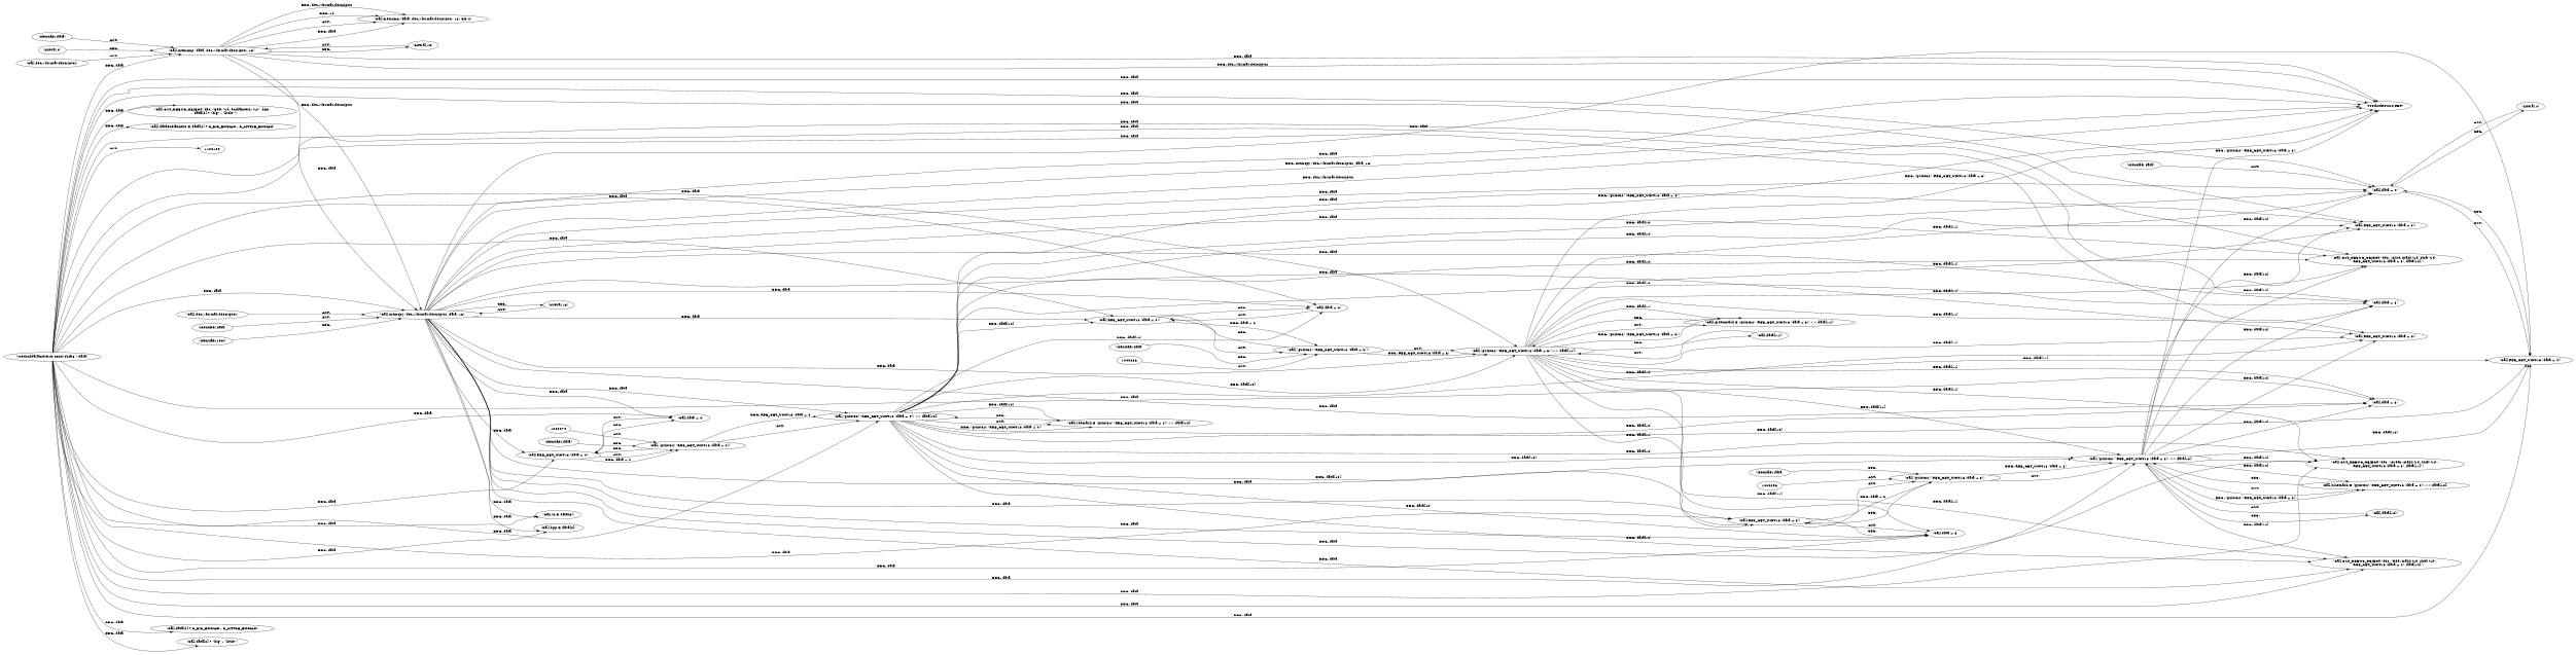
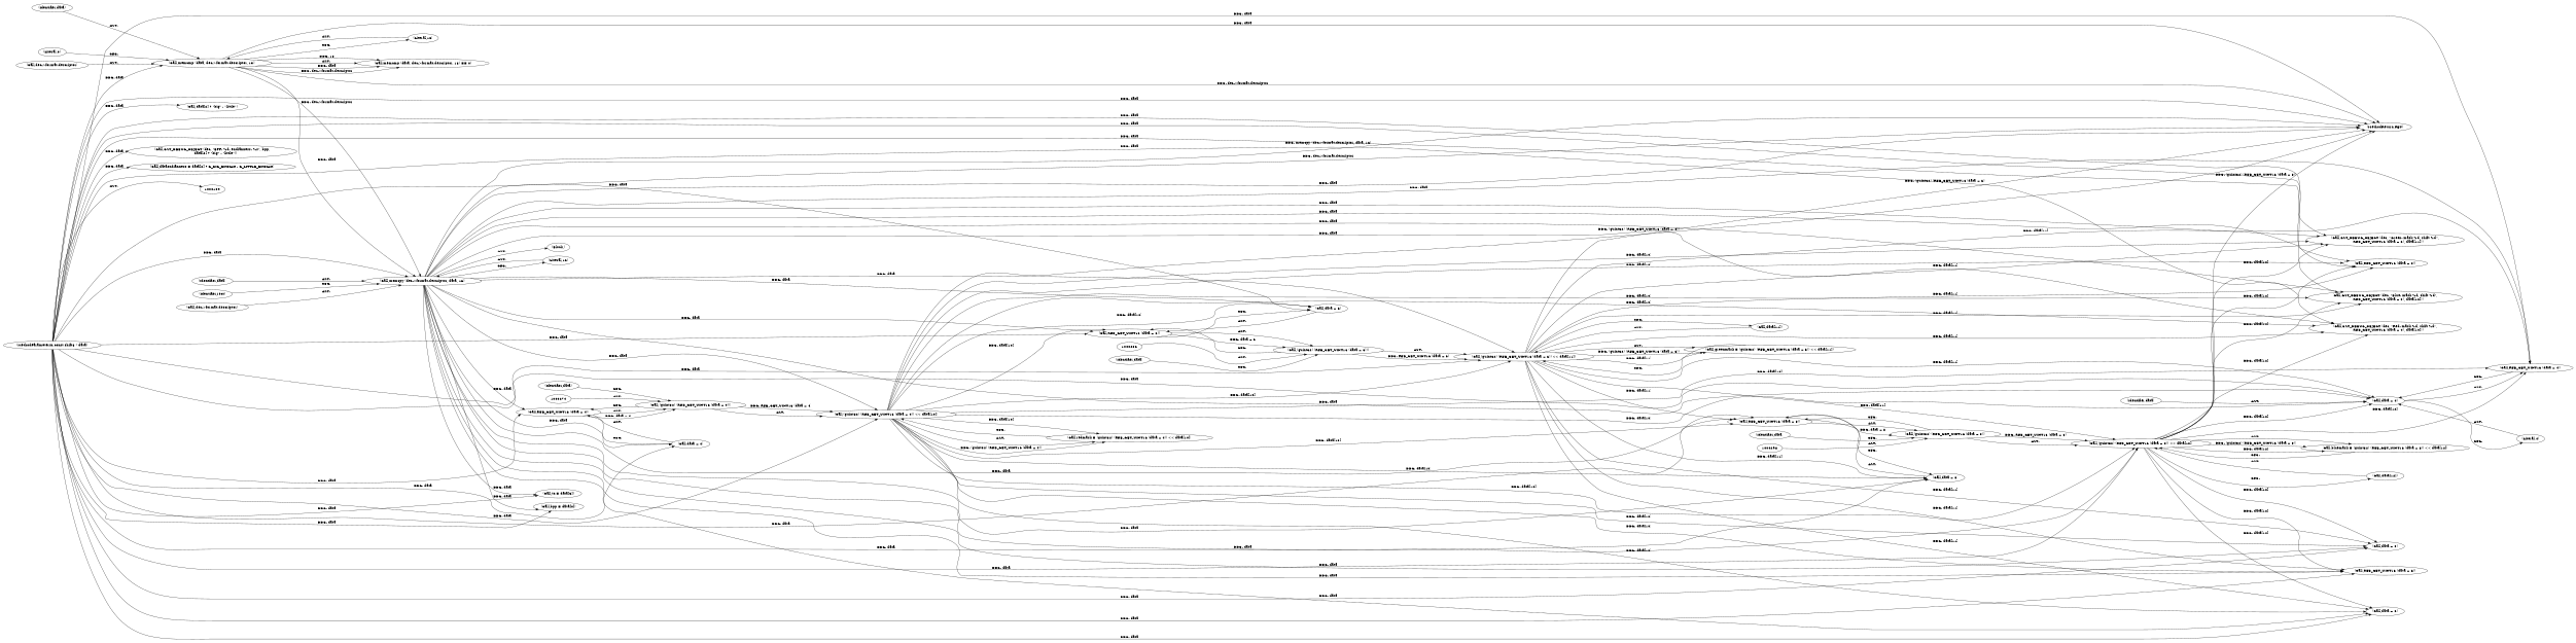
  digraph {
    rankdir=LR
    n1 [label="(Call,data + 4)"]
    n2 [label="(Call,RFB_GET_UINT16 (data + 4))"]
    n3 [label="(Literal,4)"]
    n4 [label="(Call,(guint32) (RFB_GET_UINT16 (data + 6)) << data[11])"]
    n5 [label="(Call,(guint32) (RFB_GET_UINT16 (data + 8)) << data[12])"]
    n6 [label="(Call,RFB_GET_UINT16 (data + 8))"]
    n7 [label="(Call,GST_DEBUG_OBJECT (dec, \"Blue: mask %d, shift %d\",\n      RFB_GET_UINT16 (data + 8), data[12]))"]
    n8 [label="(Call,data + 8)"]
    n9 [label="(Call,greenmask = (guint32) (RFB_GET_UINT16 (data + 6)) << data[11])"]
    n10 [label="(Call,RFB_GET_UINT16 (data + 6))"]
    n11 [label="(MethodReturn,RET)"]
    n12 [label="(Call,data + 8)"]
    n13 [label="(Call,data[11])"]
    n14 [label="(Call,GST_DEBUG_OBJECT (dec, \"Red: mask %d, shift %d\",\n      RFB_GET_UINT16 (data + 4), data[10]))"]
    n15 [label="(Call,RFB_GET_UINT16 (data + 8))"]
    n16 [label="(Call,data + 6)"]
    n17 [label="(Call,GST_DEBUG_OBJECT (dec, \"Green: mask %d, shift %d\",\n      RFB_GET_UINT16 (data + 6), data[11]))"]
    n18 [label="(Call,data[12])"]
    n19 [label="(Call,bluemask = (guint32) (RFB_GET_UINT16 (data + 8)) << data[12])"]
    n20 [label="(Call,(guint32) (RFB_GET_UINT16 (data + 8)))"]
    n21 [label="(Call,(guint32) (RFB_GET_UINT16 (data + 6)))"]
    n22 [label="(Call,RFB_GET_UINT16 (data + 6))"]
    n23 [label="(Call,data + 6)"]
    n24 [label="(Call,(guint32) (RFB_GET_UINT16 (data + 4)) << data[10])"]
    n25 [label="(Call,redmask = (guint32) (RFB_GET_UINT16 (data + 4)) << data[10])"]
    n26 [label="(Call,(guint32) (RFB_GET_UINT16 (data + 4)))"]
    n27 [label="(Call,RFB_GET_UINT16 (data + 4))"]
    n28 [label="(Call,data + 4)"]
    n29 [label="(Call,memcpy (dec->format.descriptor, data, 16))"]
    n30 [label="(Literal,16)"]
    n31 [label="(Call,tc = data[3])"]
    n32 [label="(Call,bpp = data[0])"]
+   n33 [label="(Block,)"]
    n34 [label="(Call,memcmp (data, dec->format.descriptor, 13))"]
    n35 [label="(Call,memcmp (data, dec->format.descriptor, 13) == 0)"]
    n36 [label="(Literal,13)"]
    n37 [label="(MethodParameterIn,const shift8 * data)"]
-   n38 [label="(Call,data[2] ? G_BIG_ENDIAN : G_LITTLE_ENDIAN)"]
    n39 [label="(Call,data[2] ? \"big\" : \"little\")"]
    n40 [label="(Call,GST_DEBUG_OBJECT (dec, \"BPP: %d. endianness: %s\", bpp,\n      data[2] ? \"big\" : \"little\"))"]
    n41 [label="(Call,dataendianness = data[2] ? G_BIG_ENDIAN : G_LITTLE_ENDIAN)"]
-   1000109 [label=1100109]
+   1000109
    n43 [label="(Call,dec->format.descriptor)"]
    n44 [label="(Call,dec->format.descriptor)"]
    n45 [label="(Identifier,data)"]
    n46 [label="(Identifier,data)"]
    n47 [label="(Identifier,data)"]
    n48 [label="(Identifier,rect)"]
    n49 [label="(Identifier,data)"]
    n50 [label="(Identifier,data)"]
    n51 [label="(Identifier,data)"]
    n52 [label="(Literal,0)"]
    1000286
    1000274
    1000298
    n1 -> n2 [label="AST: "]
    n1 -> n3 [label="CFG: "]
    n2 -> n1 [label="CFG: "]
    n3 -> n1 [label="AST: "]
    n4 -> n1 [label="DDG: data[11]"]
    n4 -> n2 [label="DDG: data[11]"]
    n4 -> n5 [label="DDG: data[11]"]
    n4 -> n6 [label="DDG: data[11]"]
    n4 -> n7 [label="DDG: data[11]"]
    n4 -> n8 [label="DDG: data[11]"]
    n4 -> n9 [label="AST: "]
    n4 -> n9 [label="DDG: (guint32) (RFB_GET_UINT16 (data + 6))"]
    n4 -> n9 [label="DDG: data[11]"]
    n4 -> n10 [label="DDG: data[11]"]
    n4 -> n11 [label="DDG: (guint32) (RFB_GET_UINT16 (data + 6))"]
    n4 -> n12 [label="DDG: data[11]"]
    n4 -> n13 [label="CFG: "]
    n4 -> n14 [label="DDG: data[11]"]
    n4 -> n15 [label="DDG: data[11]"]
    n4 -> n16 [label="DDG: data[11]"]
    n4 -> n17 [label="DDG: data[11]"]
    n5 -> n1 [label="DDG: data[12]"]
    n5 -> n2 [label="DDG: data[12]"]
    n5 -> n7 [label="DDG: data[12]"]
    n5 -> n10 [label="DDG: data[12]"]
    n5 -> n11 [label="DDG: (guint32) (RFB_GET_UINT16 (data + 8))"]
    n5 -> n12 [label="DDG: data[12]"]
    n5 -> n14 [label="DDG: data[12]"]
    n5 -> n15 [label="DDG: data[12]"]
    n5 -> n16 [label="DDG: data[12]"]
    n5 -> n17 [label="DDG: data[12]"]
    n5 -> n18 [label="CFG: "]
    n5 -> n19 [label="AST: "]
    n5 -> n19 [label="DDG: (guint32) (RFB_GET_UINT16 (data + 8))"]
    n5 -> n19 [label="DDG: data[12]"]
    n6 -> n8 [label="CFG: "]
    n6 -> n20 [label="AST: "]
    n6 -> n20 [label="DDG: data + 8"]
    n8 -> n6 [label="AST: "]
    n9 -> n4 [label="CFG: "]
    n13 -> n4 [label="AST: "]
    n18 -> n5 [label="AST: "]
    n19 -> n5 [label="CFG: "]
    n20 -> n5 [label="AST: "]
    n20 -> n5 [label="DDG: RFB_GET_UINT16 (data + 8)"]
    n20 -> n6 [label="CFG: "]
    n21 -> n4 [label="AST: "]
    n21 -> n4 [label="DDG: RFB_GET_UINT16 (data + 6)"]
    n21 -> n22 [label="CFG: "]
    n22 -> n21 [label="AST: "]
    n22 -> n21 [label="DDG: data + 6"]
    n22 -> n23 [label="CFG: "]
    n23 -> n22 [label="AST: "]
    n24 -> n1 [label="DDG: data[10]"]
    n24 -> n2 [label="DDG: data[10]"]
    n24 -> n4 [label="DDG: data[10]"]
    n24 -> n5 [label="DDG: data[10]"]
    n24 -> n6 [label="DDG: data[10]"]
    n24 -> n7 [label="DDG: data[10]"]
    n24 -> n8 [label="DDG: data[10]"]
    n24 -> n10 [label="DDG: data[10]"]
    n24 -> n11 [label="DDG: (guint32) (RFB_GET_UINT16 (data + 4))"]
    n24 -> n12 [label="DDG: data[10]"]
    n24 -> n14 [label="DDG: data[10]"]
    n24 -> n15 [label="DDG: data[10]"]
    n24 -> n16 [label="DDG: data[10]"]
    n24 -> n17 [label="DDG: data[10]"]
    n24 -> n22 [label="DDG: data[10]"]
    n24 -> n23 [label="DDG: data[10]"]
    n24 -> n25 [label="AST: "]
    n24 -> n25 [label="DDG: (guint32) (RFB_GET_UINT16 (data + 4))"]
    n24 -> n25 [label="DDG: data[10]"]
    n25 -> n24 [label="CFG: "]
    n26 -> n24 [label="AST: "]
    n26 -> n24 [label="DDG: RFB_GET_UINT16 (data + 4)"]
    n26 -> n27 [label="CFG: "]
    n27 -> n26 [label="AST: "]
    n27 -> n26 [label="DDG: data + 4"]
    n27 -> n28 [label="CFG: "]
    n28 -> n27 [label="AST: "]
    n29 -> n1 [label="DDG: data"]
    n29 -> n2 [label="DDG: data"]
    n29 -> n4 [label="DDG: data"]
    n29 -> n5 [label="DDG: data"]
    n29 -> n6 [label="DDG: data"]
    n29 -> n7 [label="DDG: data"]
    n29 -> n8 [label="DDG: data"]
    n29 -> n10 [label="DDG: data"]
    n29 -> n11 [label="DDG: data"]
    n29 -> n11 [label="DDG: memcpy (dec->format.descriptor, data, 16)"]
    n29 -> n11 [label="DDG: dec->format.descriptor"]
    n29 -> n12 [label="DDG: data"]
    n29 -> n14 [label="DDG: data"]
    n29 -> n15 [label="DDG: data"]
    n29 -> n16 [label="DDG: data"]
    n29 -> n17 [label="DDG: data"]
    n29 -> n22 [label="DDG: data"]
    n29 -> n23 [label="DDG: data"]
    n29 -> n24 [label="DDG: data"]
    n29 -> n27 [label="DDG: data"]
    n29 -> n28 [label="DDG: data"]
    n29 -> n30 [label="CFG: "]
    n29 -> n31 [label="DDG: data"]
    n29 -> n32 [label="DDG: data"]
+   n29 -> n33 [label="AST: "]
    n30 -> n29 [label="AST: "]
    n34 -> n11 [label="DDG: data"]
    n34 -> n11 [label="DDG: dec->format.descriptor"]
    n34 -> n29 [label="DDG: dec->format.descriptor"]
    n34 -> n29 [label="DDG: data"]
    n34 -> n35 [label="AST: "]
    n34 -> n35 [label="DDG: data"]
    n34 -> n35 [label="DDG: dec->format.descriptor"]
    n34 -> n35 [label="DDG: 13"]
    n34 -> n36 [label="CFG: "]
    n36 -> n34 [label="AST: "]
    n37 -> n1 [label="DDG: data"]
    n37 -> n2 [label="DDG: data"]
    n37 -> n4 [label="DDG: data"]
    n37 -> n5 [label="DDG: data"]
    n37 -> n6 [label="DDG: data"]
    n37 -> n7 [label="DDG: data"]
    n37 -> n8 [label="DDG: data"]
    n37 -> n10 [label="DDG: data"]
    n37 -> n11 [label="DDG: data"]
    n37 -> n12 [label="DDG: data"]
    n37 -> n14 [label="DDG: data"]
    n37 -> n15 [label="DDG: data"]
    n37 -> n16 [label="DDG: data"]
    n37 -> n17 [label="DDG: data"]
    n37 -> n22 [label="DDG: data"]
    n37 -> n23 [label="DDG: data"]
    n37 -> n24 [label="DDG: data"]
    n37 -> n27 [label="DDG: data"]
    n37 -> n28 [label="DDG: data"]
    n37 -> n29 [label="DDG: data"]
    n37 -> n31 [label="DDG: data"]
    n37 -> n32 [label="DDG: data"]
    n37 -> n34 [label="DDG: data"]
-   n37 -> n38 [label="DDG: data"]
    n37 -> n39 [label="DDG: data"]
    n37 -> n40 [label="DDG: data"]
    n37 -> n41 [label="DDG: data"]
    n37 -> 1000109 [label="AST: "]
    n43 -> n29 [label="AST: "]
    n44 -> n34 [label="AST: "]
    n45 -> n34 [label="AST: "]
    n46 -> n29 [label="AST: "]
    n47 -> n26 [label="CFG: "]
    n48 -> n29 [label="CFG: "]
    n49 -> n1 [label="AST: "]
    n50 -> n21 [label="CFG: "]
    n51 -> n20 [label="CFG: "]
    n52 -> n34 [label="CFG: "]
    1000286 -> n21 [label="AST: "]
    1000274 -> n26 [label="AST: "]
    1000298 -> n20 [label="AST: "]
  }
